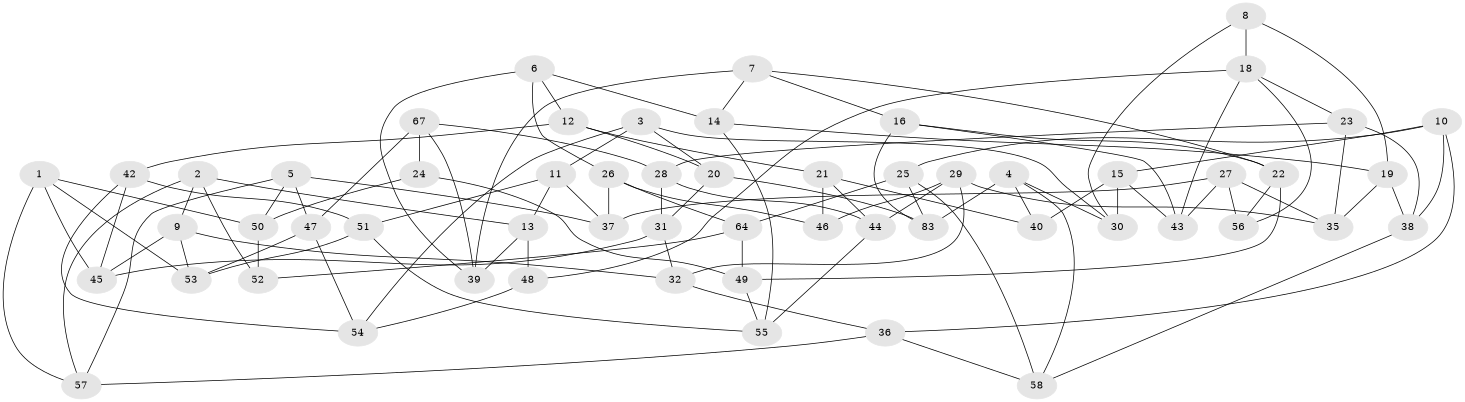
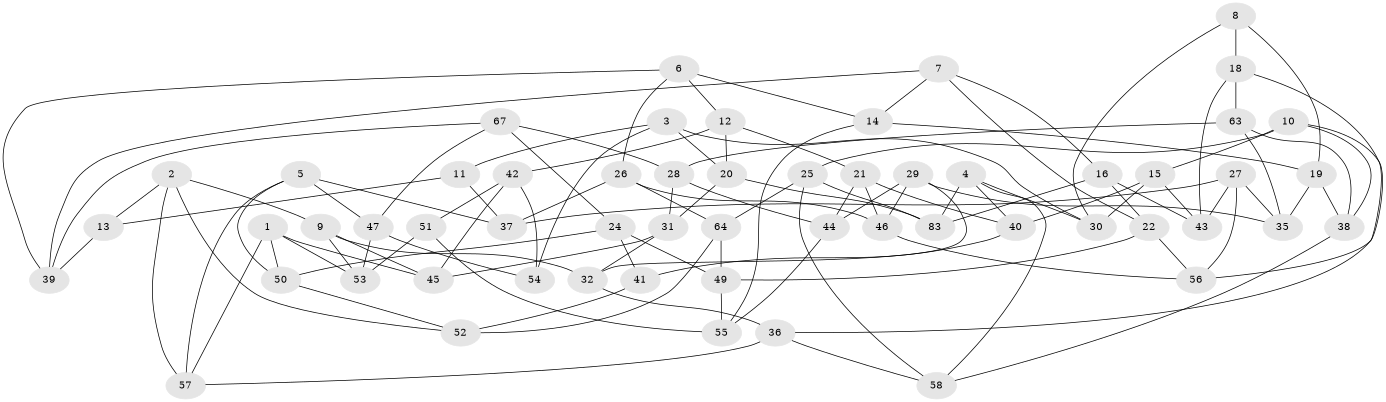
  graph {
    node [color=gray90 style=filled]
    1
    45
    50
    53
    57
    52
    2
    9
    13
    32
    39
-   48
    3
    11
    20
    30
    54
    37
    51
    n20 [label=83]
    31
    4
    40
    58
+   41
    5
    47
    6
    12
    14
    26
    21
    42
    19
    55
    46
    n37 [label=64]
    7
    16
    22
    43
    56
    49
    8
    18
-   23
+   23 [label=63]
    38
    35
    36
    10
    15
    25
    44
    n54 [label=67]
    24
    28
    27
    29
    1 -- 45
    1 -- 50
    1 -- 53
    1 -- 57
    50 -- 52
    2 -- 57
    2 -- 52
    2 -- 9
    2 -- 13
    9 -- 45
    9 -- 53
    9 -- 32
    13 -- 39
-   13 -- 48
    32 -- 36
-   48 -- 54
    3 -- 11
    3 -- 20
    3 -- 30
    3 -- 54
    11 -- 13
    11 -- 37
-   11 -- 51
    20 -- n20
    20 -- 31
    51 -- 53
    51 -- 55
    31 -- 45
    31 -- 32
    4 -- 30
    4 -- n20
    4 -- 40
    4 -- 58
+   40 -- 41
+   41 -- 52
    5 -- 50
    5 -- 57
    5 -- 37
    5 -- 47
    47 -- 53
    47 -- 54
    6 -- 39
    6 -- 12
    6 -- 14
    6 -- 26
    12 -- 20
    12 -- 21
    12 -- 42
    14 -- 19
    14 -- 55
    26 -- 37
    26 -- 46
    26 -- n37
    21 -- 40
    21 -- 46
    21 -- 44
    42 -- 45
    42 -- 54
    42 -- 51
    19 -- 38
    19 -- 35
+   46 -- 56
    n37 -- 52
    n37 -- 49
    7 -- 39
    7 -- 14
    7 -- 16
    7 -- 22
    16 -- n20
    16 -- 22
    16 -- 43
    22 -- 56
    22 -- 49
    49 -- 55
    8 -- 30
    8 -- 19
    8 -- 18
-   18 -- 48
    18 -- 43
    18 -- 56
    18 -- 23
    23 -- 38
    23 -- 35
    23 -- 28
    38 -- 58
    36 -- 57
    36 -- 58
    10 -- 38
    10 -- 36
    10 -- 15
    10 -- 25
    15 -- 30
    15 -- 40
    15 -- 43
    25 -- n20
    25 -- 58
    25 -- n37
    44 -- 55
    n54 -- 39
    n54 -- 47
    n54 -- 24
    n54 -- 28
    24 -- 50
+   24 -- 41
    24 -- 49
    28 -- 31
    28 -- 44
    27 -- 37
    27 -- 43
    27 -- 56
    27 -- 35
    29 -- 32
    29 -- 46
    29 -- 35
    29 -- 44
  }
